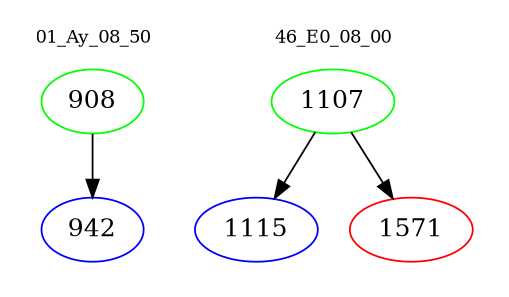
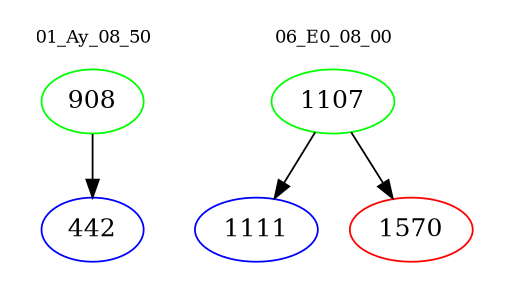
  digraph {
    node [color=green]
    edge [color=black]
    n1 [label=908]
-   n2 [color=blue label=942]
+   n2 [color=blue label=442]
    n3 [label=1107]
-   n4 [color=blue label=1115]
-   n5 [color=red label=1571]
+   n4 [color=blue label=1111]
+   n5 [color=red label=1570]
    subgraph cluster_1 {
      color=white
      fontsize=10
      label="01_Ay_08_50"
      n1
      n2
    }
    subgraph cluster_2 {
      color=white
      fontsize=10
-     label="46_E0_08_00"
+     label="06_E0_08_00"
      n3
      n4
      n5
    }
    n1 -> n2
    n3 -> n4
    n3 -> n5
  }
